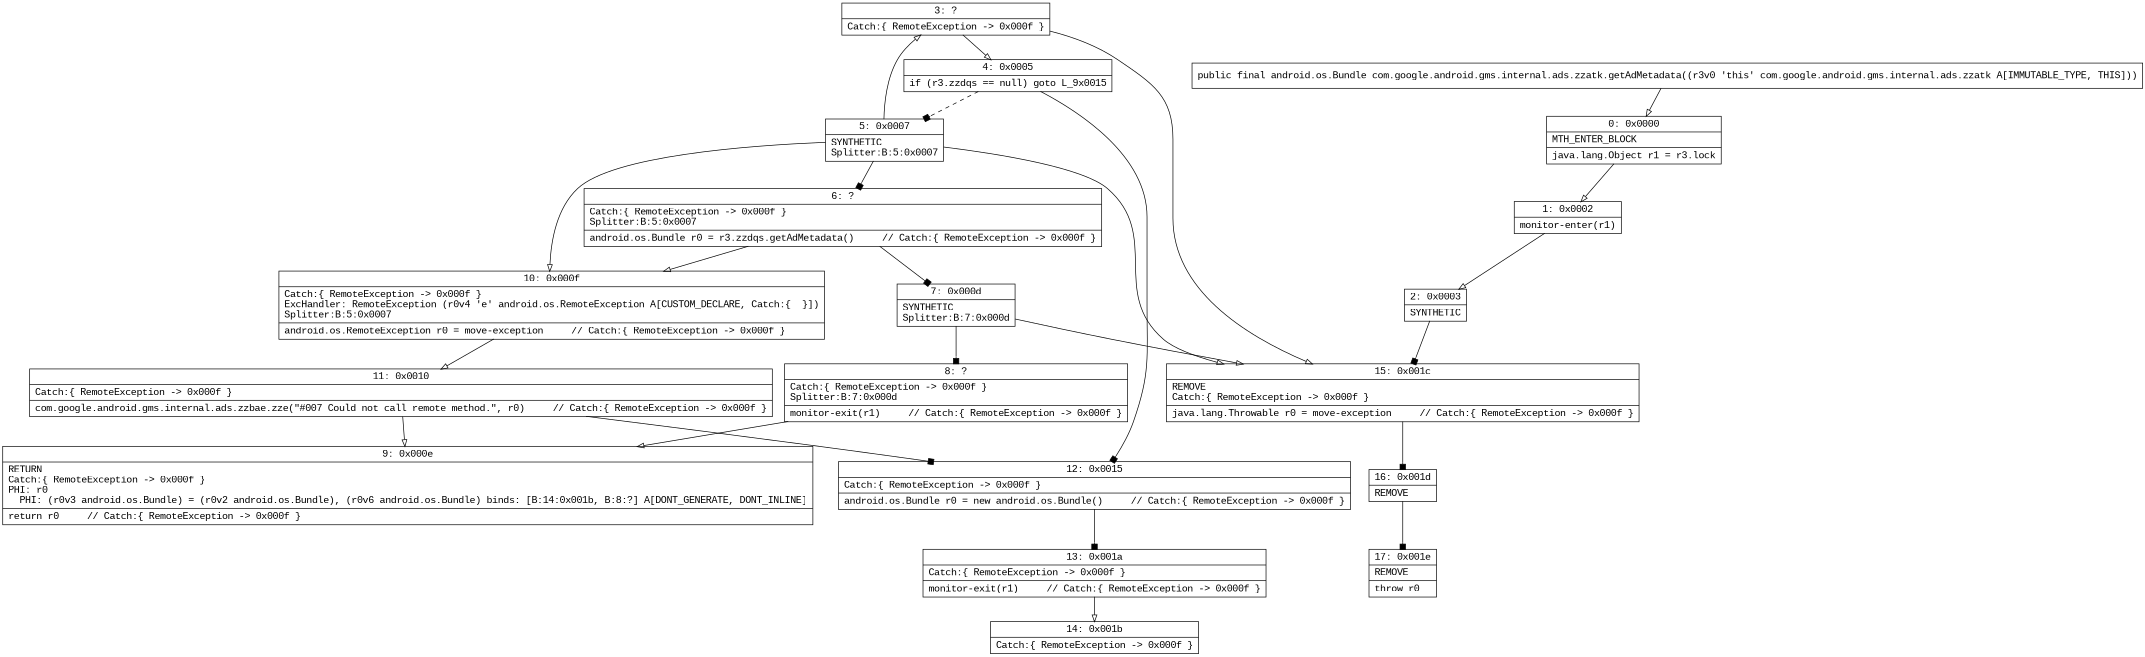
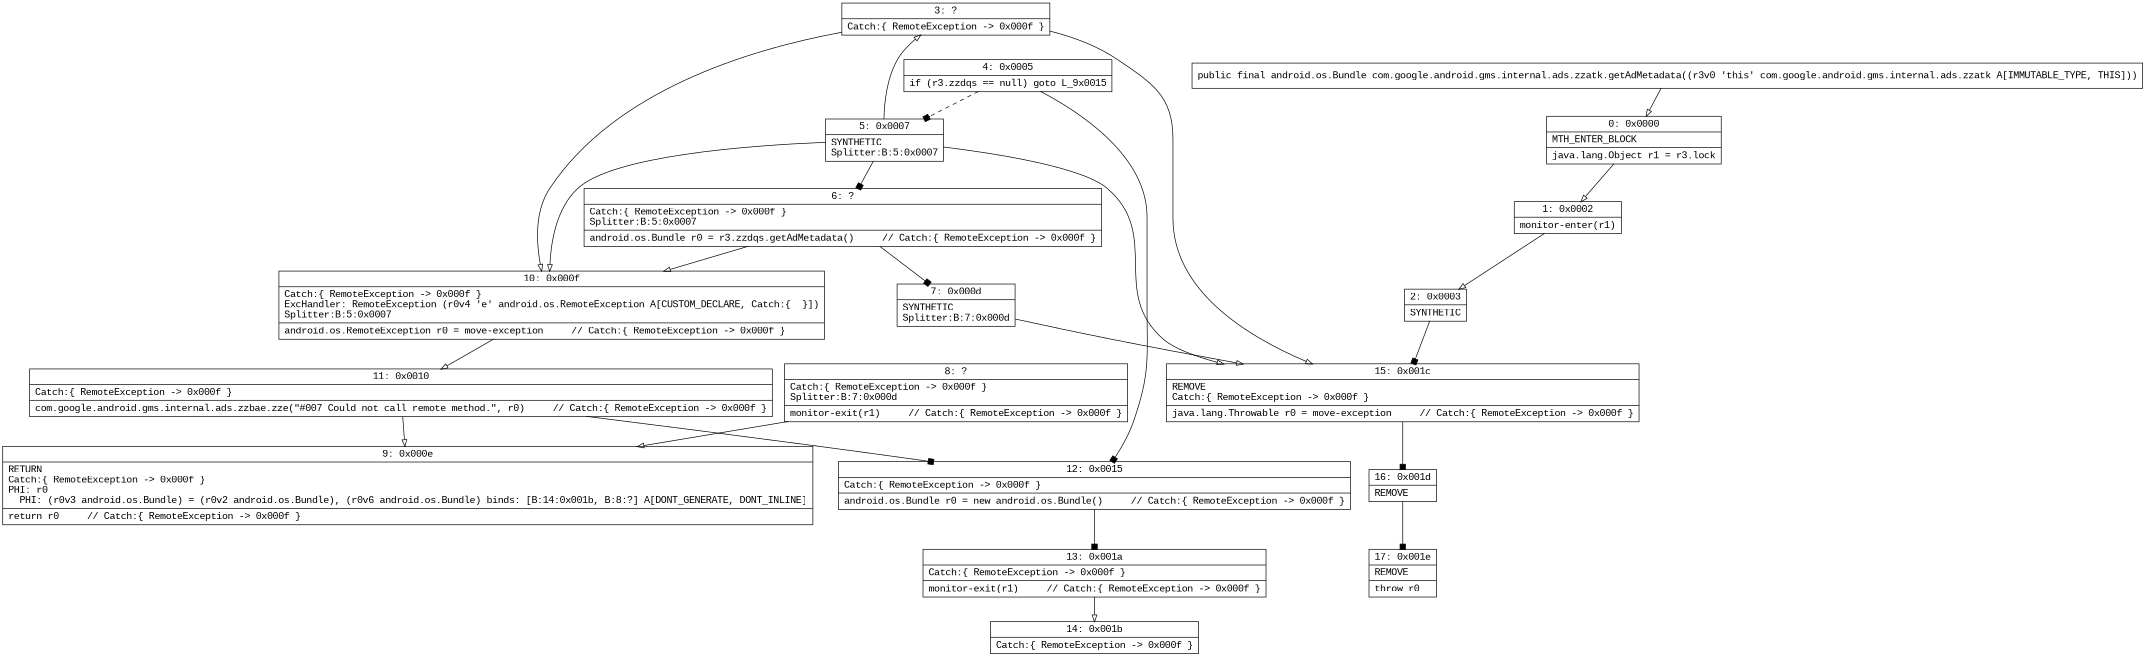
  digraph {
    fontname="Liberation Mono"
    node [fontname="Liberation Mono" shape=record]
    edge [arrowhead=onormal fontname="Liberation Mono"]
    n1 [label="{0\:\ 0x0000|MTH_ENTER_BLOCK\l|java.lang.Object r1 = r3.lock\l}"]
    n2 [label="{1\:\ 0x0002|monitor\-enter(r1)\l}"]
    n3 [label="{2\:\ 0x0003|SYNTHETIC\l}"]
    n4 [label="{15\:\ 0x001c|REMOVE\lCatch:\{ RemoteException \-\> 0x000f \}\l|java.lang.Throwable r0 = move\-exception     \/\/ Catch:\{ RemoteException \-\> 0x000f \}\l}"]
    n5 [label="{3\:\ ?|Catch:\{ RemoteException \-\> 0x000f \}\l}"]
    n6 [label="{4\:\ 0x0005|if (r3.zzdqs == null) goto L_9x0015\l}"]
    n7 [label="{16\:\ 0x001d|REMOVE\l}"]
    n8 [label="{5\:\ 0x0007|SYNTHETIC\lSplitter:B:5:0x0007\l}"]
    n9 [label="{12\:\ 0x0015|Catch:\{ RemoteException \-\> 0x000f \}\l|android.os.Bundle r0 = new android.os.Bundle()     \/\/ Catch:\{ RemoteException \-\> 0x000f \}\l}"]
    n10 [label="{6\:\ ?|Catch:\{ RemoteException \-\> 0x000f \}\lSplitter:B:5:0x0007\l|android.os.Bundle r0 = r3.zzdqs.getAdMetadata()     \/\/ Catch:\{ RemoteException \-\> 0x000f \}\l}"]
    n11 [label="{10\:\ 0x000f|Catch:\{ RemoteException \-\> 0x000f \}\lExcHandler: RemoteException (r0v4 'e' android.os.RemoteException A[CUSTOM_DECLARE, Catch:\{  \}])\lSplitter:B:5:0x0007\l|android.os.RemoteException r0 = move\-exception     \/\/ Catch:\{ RemoteException \-\> 0x000f \}\l}"]
    n12 [label="{13\:\ 0x001a|Catch:\{ RemoteException \-\> 0x000f \}\l|monitor\-exit(r1)     \/\/ Catch:\{ RemoteException \-\> 0x000f \}\l}"]
    n13 [label="{7\:\ 0x000d|SYNTHETIC\lSplitter:B:7:0x000d\l}"]
    n14 [label="{11\:\ 0x0010|Catch:\{ RemoteException \-\> 0x000f \}\l|com.google.android.gms.internal.ads.zzbae.zze(\"#007 Could not call remote method.\", r0)     \/\/ Catch:\{ RemoteException \-\> 0x000f \}\l}"]
    n15 [label="{8\:\ ?|Catch:\{ RemoteException \-\> 0x000f \}\lSplitter:B:7:0x000d\l|monitor\-exit(r1)     \/\/ Catch:\{ RemoteException \-\> 0x000f \}\l}"]
    n16 [label="{9\:\ 0x000e|RETURN\lCatch:\{ RemoteException \-\> 0x000f \}\lPHI: r0 \l  PHI: (r0v3 android.os.Bundle) = (r0v2 android.os.Bundle), (r0v6 android.os.Bundle) binds: [B:14:0x001b, B:8:?] A[DONT_GENERATE, DONT_INLINE]\l|return r0     \/\/ Catch:\{ RemoteException \-\> 0x000f \}\l}"]
    n17 [label="{14\:\ 0x001b|Catch:\{ RemoteException \-\> 0x000f \}\l}"]
    n18 [label="{17\:\ 0x001e|REMOVE\l|throw r0\l}"]
    n19 [label="{public final android.os.Bundle com.google.android.gms.internal.ads.zzatk.getAdMetadata((r3v0 'this' com.google.android.gms.internal.ads.zzatk A[IMMUTABLE_TYPE, THIS])) }"]
    n1 -> n2
    n2 -> n3
    n3 -> n4 [arrowhead=box]
    n4 -> n7 [arrowhead=box]
    n5 -> n4
-   n5 -> n6
+   n5 -> n11
    n6 -> n8 [arrowhead=box style=dashed]
    n6 -> n9 [arrowhead=box]
    n7 -> n18 [arrowhead=box]
    n8 -> n4
    n8 -> n5
    n8 -> n10 [arrowhead=box]
    n8 -> n11
    n9 -> n12 [arrowhead=box]
    n10 -> n11
    n10 -> n13 [arrowhead=box]
    n11 -> n14
    n12 -> n17
    n13 -> n4
-   n13 -> n15 [arrowhead=box]
    n14 -> n9 [arrowhead=box]
    n14 -> n16
    n15 -> n16
    n19 -> n1
  }
